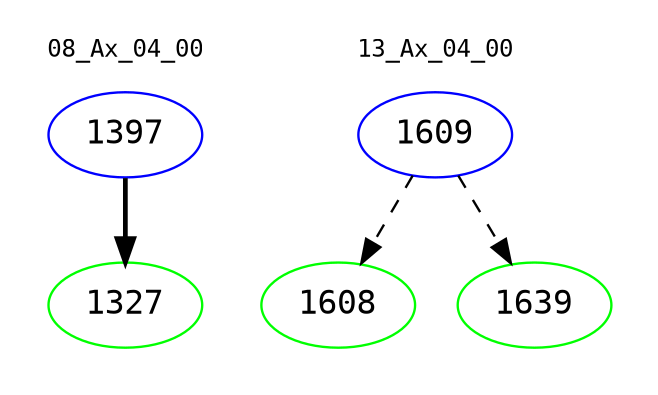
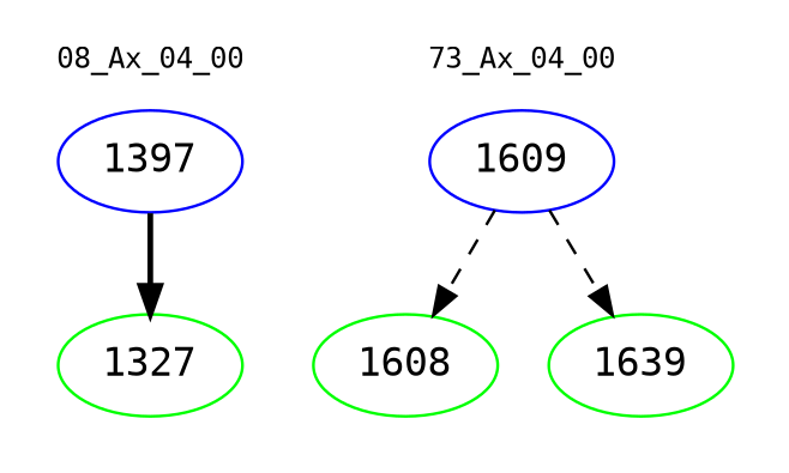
  digraph {
    fontname="DejaVu Sans Mono"
    node [color=green fontname="DejaVu Sans Mono"]
    edge [color=black fontname="DejaVu Sans Mono" style=dashed]
    n1 [color=blue label=1397]
    n2 [label=1327]
    n3 [color=blue label=1609]
    n4 [label=1608]
    n5 [label=1639]
    subgraph cluster_1 {
      color=white
      fontsize=10
      label="08_Ax_04_00"
      n1
      n2
    }
    subgraph cluster_2 {
      color=white
      fontsize=10
-     label="13_Ax_04_00"
+     label="73_Ax_04_00"
      n3
      n4
      n5
    }
    n1 -> n2 [style=bold]
    n3 -> n4
    n3 -> n5
  }
